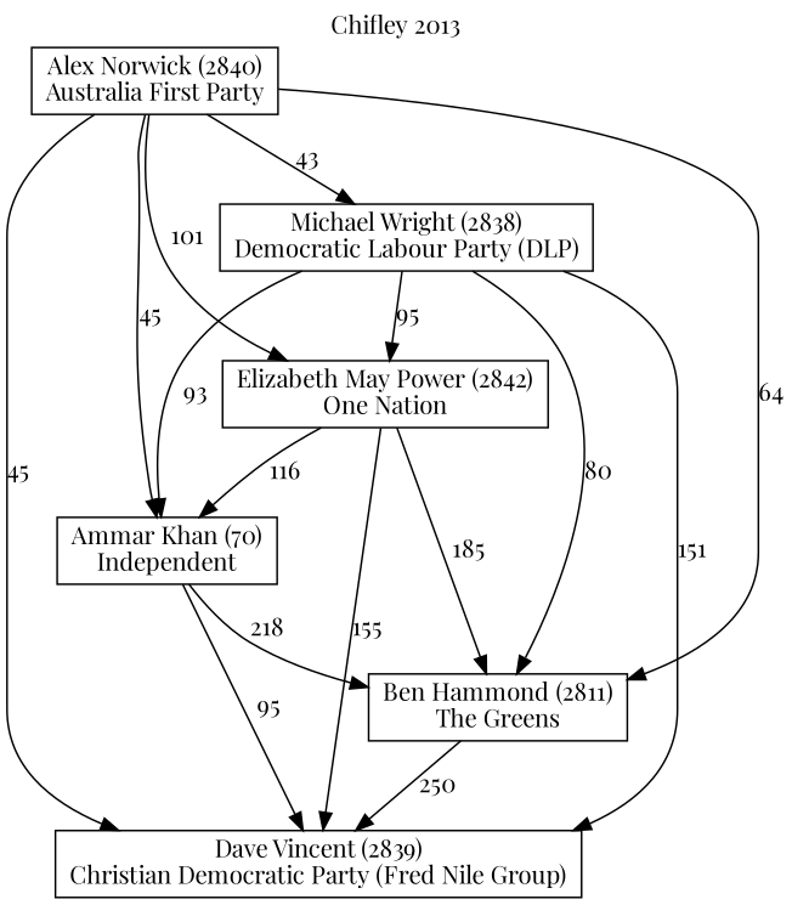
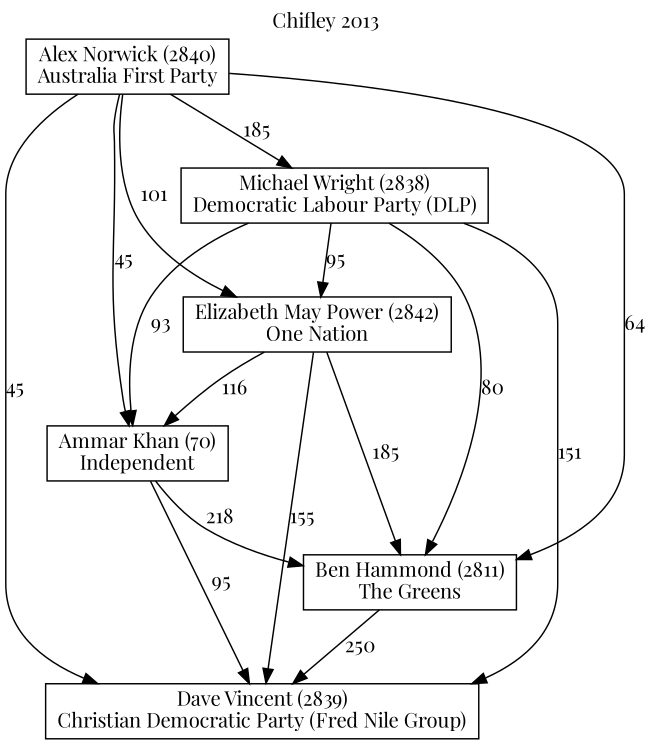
  digraph {
    fontname="Playfair Display"
    label="Chifley 2013"
    labelloc=t
    mclimit=10
    node [fontname="Playfair Display" shape=box]
    edge [fontname="Playfair Display"]
    n1 [label="Dave Vincent (2839)\nChristian Democratic Party (Fred Nile Group)"]
    n2 [label="Ben Hammond (2811)\nThe Greens"]
    n3 [label="Ammar Khan (70)\nIndependent"]
    n4 [label="Elizabeth May Power (2842)\nOne Nation"]
    n5 [label="Michael Wright (2838)\nDemocratic Labour Party (DLP)"]
    n6 [label="Alex Norwick (2840)\nAustralia First Party"]
    n2 -> n1 [label=250]
    n3 -> n1 [label=95]
    n3 -> n2 [label=218]
    n4 -> n1 [label=155]
    n4 -> n2 [label=185]
    n4 -> n3 [label=116]
    n5 -> n1 [label=151]
    n5 -> n2 [label=80]
    n5 -> n3 [label=93]
    n5 -> n4 [label=95]
    n6 -> n1 [label=45]
    n6 -> n2 [label=64]
    n6 -> n3 [label=45]
    n6 -> n4 [label=101]
-   n6 -> n5 [label=43]
+   n6 -> n5 [label=185]
  }
